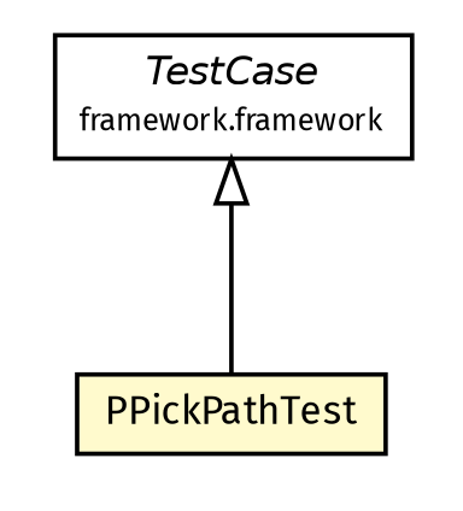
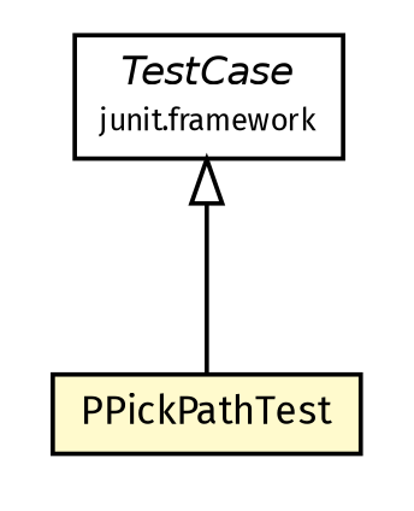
  digraph {
    fontname="Fira Sans"
    node [fontcolor=black fontname="Fira Sans" fontsize=9.0 shape=plaintext]
    n1 [label=<<table border="0" cellborder="1" cellspacing="0" cellpadding="2" port="p" bgcolor="lemonChiffon" href="./PPickPathTest.html"> 		<tr><td><table border="0" cellspacing="0" cellpadding="1"> 			<tr><td> PPickPathTest </td></tr> 		</table></td></tr> 		</table>>]
-   n2 [label=<<table border="0" cellborder="1" cellspacing="0" cellpadding="2" port="p"> 		<tr><td><table border="0" cellspacing="0" cellpadding="1"> 			<tr><td><font face="Helvetica-Oblique"> TestCase </font></td></tr> 			<tr><td><font point-size="7.0"> framework.framework </font></td></tr> 		</table></td></tr> 		</table>>]
+   n2 [label=<<table border="0" cellborder="1" cellspacing="0" cellpadding="2" port="p"> 		<tr><td><table border="0" cellspacing="0" cellpadding="1"> 			<tr><td><font face="Helvetica-Oblique"> TestCase </font></td></tr> 			<tr><td><font point-size="7.0"> junit.framework </font></td></tr> 		</table></td></tr> 		</table>>]
    n2 -> n1 [arrowtail=empty dir=back fontname="Fira Sans" fontsize=10 headport=p labelfontname=Helvetica labelfontsize=10 tailport=p]
  }
